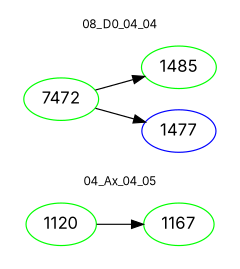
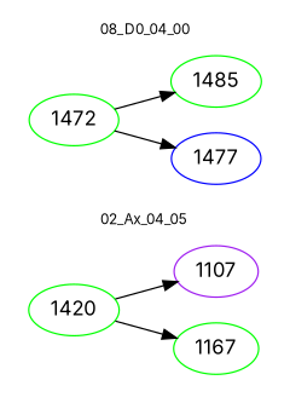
  digraph {
    fontname=Inter
    rankdir=LR
    node [color=green fontname=Inter]
    edge [color=black fontname=Inter]
-   n1 [label=1120]
+   n1 [label=1420]
    n2 [label=1167]
-   n4 [label=7472]
+   n3 [color=purple label=1107]
+   n4 [label=1472]
    n5 [color=blue label=1477]
    n6 [label=1485]
    subgraph cluster_1 {
      color=white
      fontsize=10
-     label="04_Ax_04_05"
+     label="02_Ax_04_05"
      n1
      n2
+     n3
    }
    subgraph cluster_2 {
      color=white
      fontsize=10
-     label="08_D0_04_04"
+     label="08_D0_04_00"
      n4
      n5
      n6
    }
    n1 -> n2
+   n1 -> n3
    n4 -> n5
    n4 -> n6
  }
